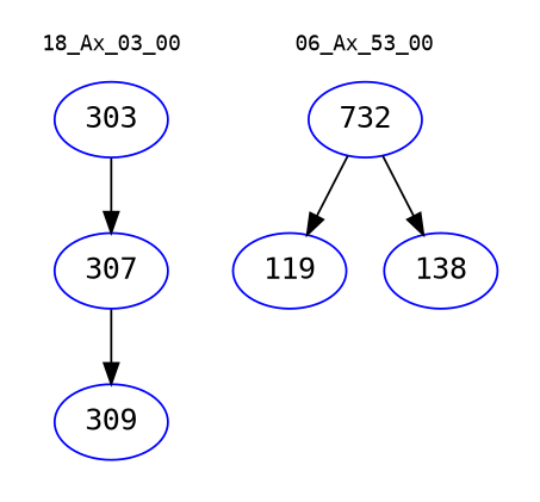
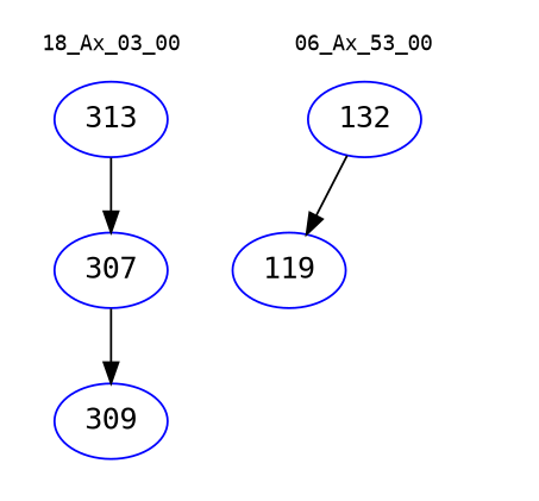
  digraph {
    fontname="DejaVu Sans Mono"
    node [color=blue fontname="DejaVu Sans Mono"]
    edge [color=black fontname="DejaVu Sans Mono"]
    n1 [label=307]
-   n2 [label=303]
+   n2 [label=313]
    n3 [label=309]
-   n4 [label=732]
+   n4 [label=132]
    n5 [label=119]
-   n6 [label=138]
    subgraph cluster_1 {
      color=white
      fontsize=10
      label="18_Ax_03_00"
      n1
      n2
      n3
    }
    subgraph cluster_2 {
      color=white
      fontsize=10
      label="06_Ax_53_00"
      n4
      n5
-     n6
    }
    n1 -> n3
    n2 -> n1
    n4 -> n5
-   n4 -> n6
  }
